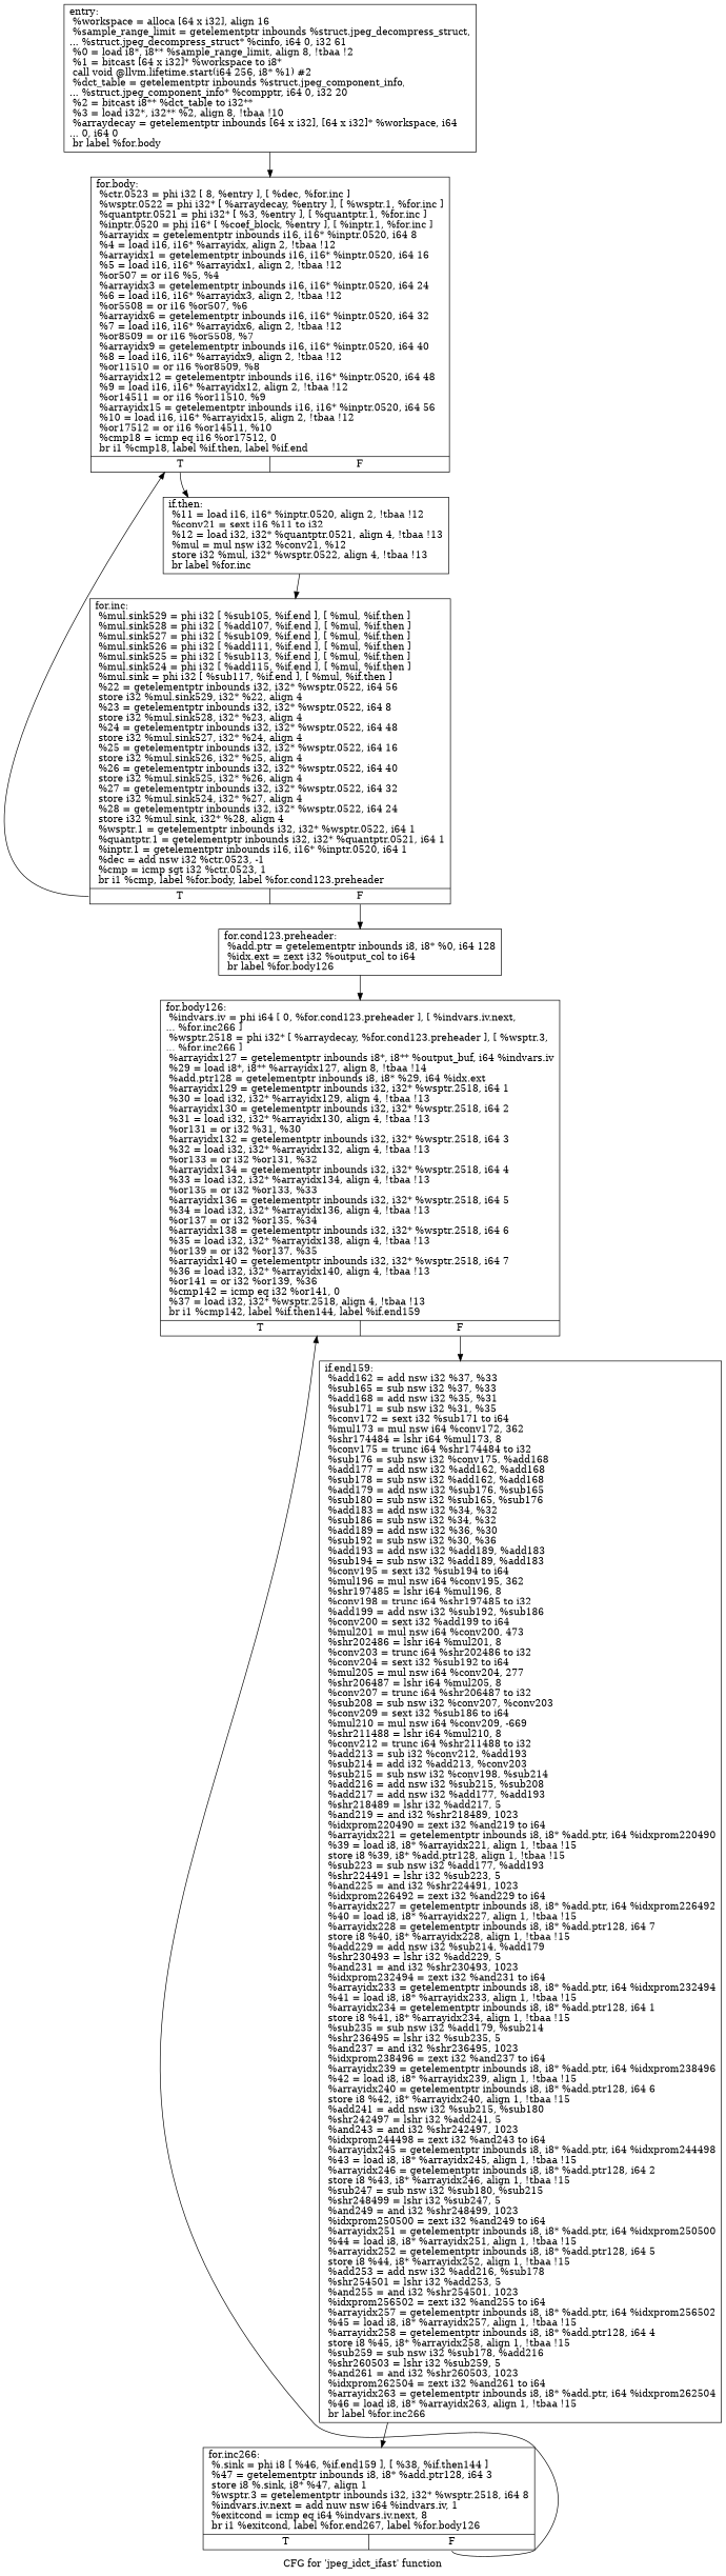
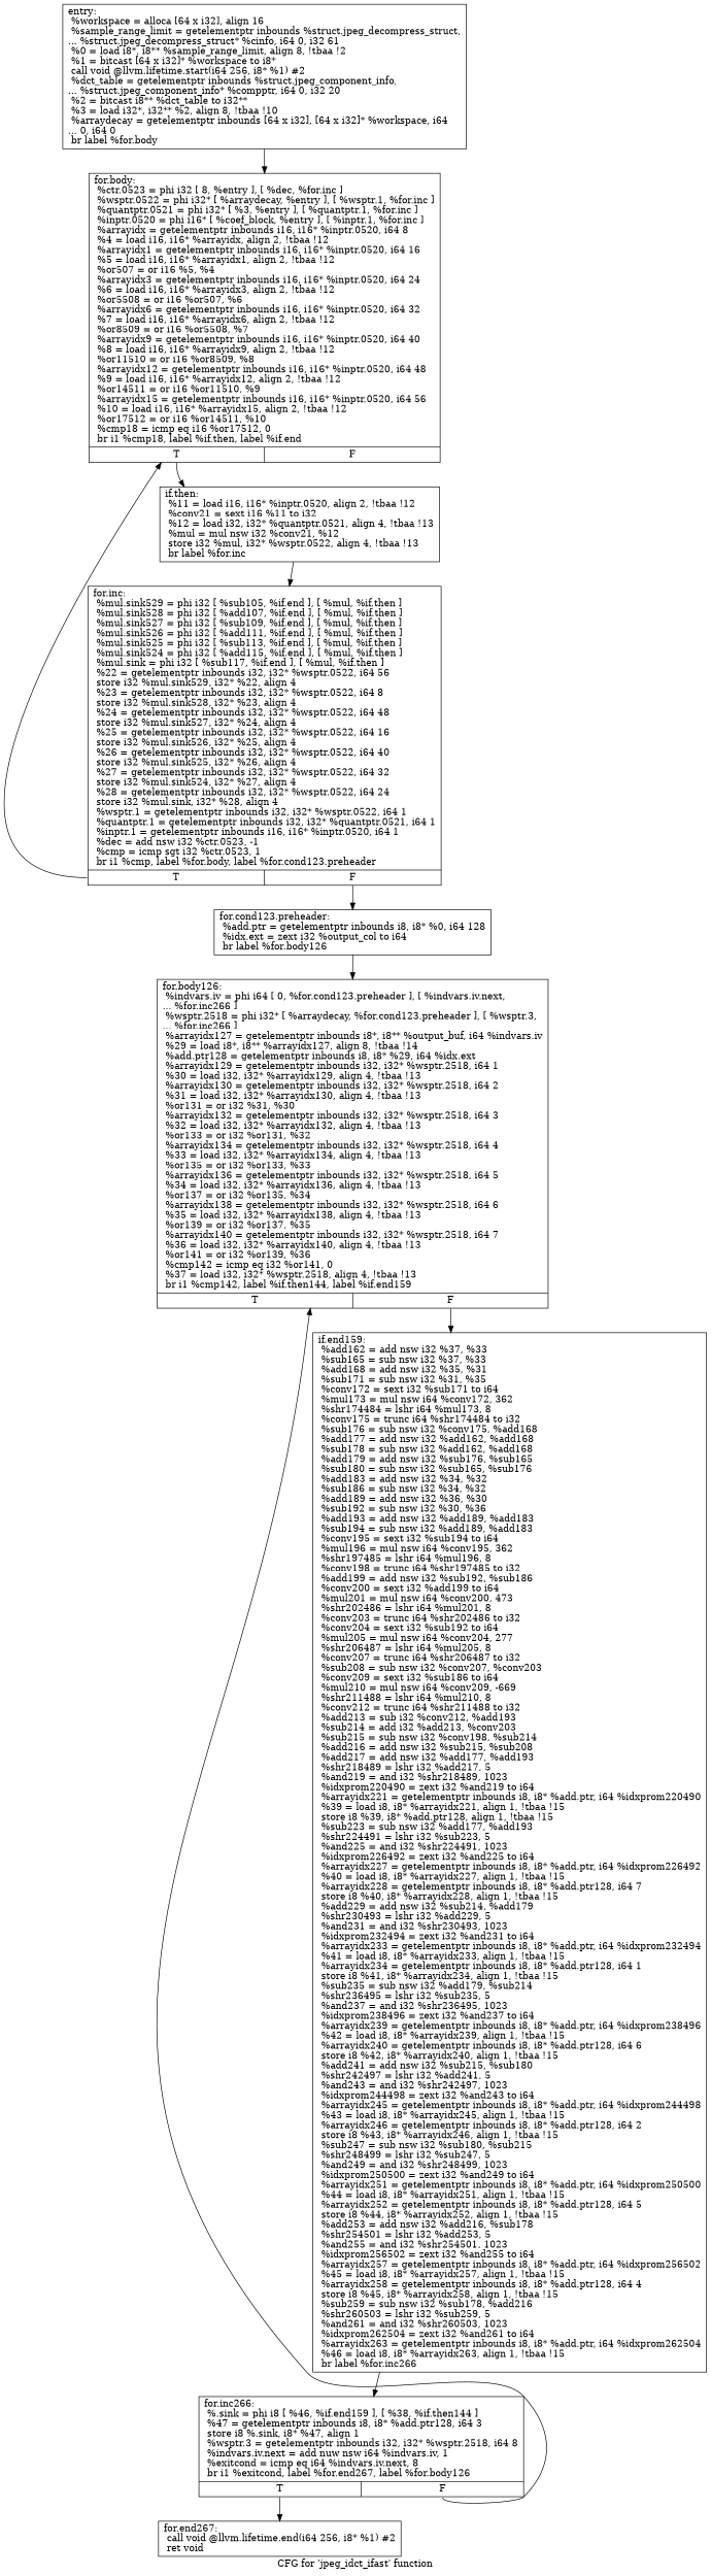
  digraph {
    label="CFG for 'jpeg_idct_ifast' function"
    node [shape=record]
    n1 [label="{entry:\l  %workspace = alloca [64 x i32], align 16\l  %sample_range_limit = getelementptr inbounds %struct.jpeg_decompress_struct,\l... %struct.jpeg_decompress_struct* %cinfo, i64 0, i32 61\l  %0 = load i8*, i8** %sample_range_limit, align 8, !tbaa !2\l  %1 = bitcast [64 x i32]* %workspace to i8*\l  call void @llvm.lifetime.start(i64 256, i8* %1) #2\l  %dct_table = getelementptr inbounds %struct.jpeg_component_info,\l... %struct.jpeg_component_info* %compptr, i64 0, i32 20\l  %2 = bitcast i8** %dct_table to i32**\l  %3 = load i32*, i32** %2, align 8, !tbaa !10\l  %arraydecay = getelementptr inbounds [64 x i32], [64 x i32]* %workspace, i64\l... 0, i64 0\l  br label %for.body\l}"]
    n2 [label="{for.body:                                         \l  %ctr.0523 = phi i32 [ 8, %entry ], [ %dec, %for.inc ]\l  %wsptr.0522 = phi i32* [ %arraydecay, %entry ], [ %wsptr.1, %for.inc ]\l  %quantptr.0521 = phi i32* [ %3, %entry ], [ %quantptr.1, %for.inc ]\l  %inptr.0520 = phi i16* [ %coef_block, %entry ], [ %inptr.1, %for.inc ]\l  %arrayidx = getelementptr inbounds i16, i16* %inptr.0520, i64 8\l  %4 = load i16, i16* %arrayidx, align 2, !tbaa !12\l  %arrayidx1 = getelementptr inbounds i16, i16* %inptr.0520, i64 16\l  %5 = load i16, i16* %arrayidx1, align 2, !tbaa !12\l  %or507 = or i16 %5, %4\l  %arrayidx3 = getelementptr inbounds i16, i16* %inptr.0520, i64 24\l  %6 = load i16, i16* %arrayidx3, align 2, !tbaa !12\l  %or5508 = or i16 %or507, %6\l  %arrayidx6 = getelementptr inbounds i16, i16* %inptr.0520, i64 32\l  %7 = load i16, i16* %arrayidx6, align 2, !tbaa !12\l  %or8509 = or i16 %or5508, %7\l  %arrayidx9 = getelementptr inbounds i16, i16* %inptr.0520, i64 40\l  %8 = load i16, i16* %arrayidx9, align 2, !tbaa !12\l  %or11510 = or i16 %or8509, %8\l  %arrayidx12 = getelementptr inbounds i16, i16* %inptr.0520, i64 48\l  %9 = load i16, i16* %arrayidx12, align 2, !tbaa !12\l  %or14511 = or i16 %or11510, %9\l  %arrayidx15 = getelementptr inbounds i16, i16* %inptr.0520, i64 56\l  %10 = load i16, i16* %arrayidx15, align 2, !tbaa !12\l  %or17512 = or i16 %or14511, %10\l  %cmp18 = icmp eq i16 %or17512, 0\l  br i1 %cmp18, label %if.then, label %if.end\l|{<s0>T|<s1>F}}"]
    n3 [label="{if.then:                                          \l  %11 = load i16, i16* %inptr.0520, align 2, !tbaa !12\l  %conv21 = sext i16 %11 to i32\l  %12 = load i32, i32* %quantptr.0521, align 4, !tbaa !13\l  %mul = mul nsw i32 %conv21, %12\l  store i32 %mul, i32* %wsptr.0522, align 4, !tbaa !13\l  br label %for.inc\l}"]
    n4 [label="{for.inc:                                          \l  %mul.sink529 = phi i32 [ %sub105, %if.end ], [ %mul, %if.then ]\l  %mul.sink528 = phi i32 [ %add107, %if.end ], [ %mul, %if.then ]\l  %mul.sink527 = phi i32 [ %sub109, %if.end ], [ %mul, %if.then ]\l  %mul.sink526 = phi i32 [ %add111, %if.end ], [ %mul, %if.then ]\l  %mul.sink525 = phi i32 [ %sub113, %if.end ], [ %mul, %if.then ]\l  %mul.sink524 = phi i32 [ %add115, %if.end ], [ %mul, %if.then ]\l  %mul.sink = phi i32 [ %sub117, %if.end ], [ %mul, %if.then ]\l  %22 = getelementptr inbounds i32, i32* %wsptr.0522, i64 56\l  store i32 %mul.sink529, i32* %22, align 4\l  %23 = getelementptr inbounds i32, i32* %wsptr.0522, i64 8\l  store i32 %mul.sink528, i32* %23, align 4\l  %24 = getelementptr inbounds i32, i32* %wsptr.0522, i64 48\l  store i32 %mul.sink527, i32* %24, align 4\l  %25 = getelementptr inbounds i32, i32* %wsptr.0522, i64 16\l  store i32 %mul.sink526, i32* %25, align 4\l  %26 = getelementptr inbounds i32, i32* %wsptr.0522, i64 40\l  store i32 %mul.sink525, i32* %26, align 4\l  %27 = getelementptr inbounds i32, i32* %wsptr.0522, i64 32\l  store i32 %mul.sink524, i32* %27, align 4\l  %28 = getelementptr inbounds i32, i32* %wsptr.0522, i64 24\l  store i32 %mul.sink, i32* %28, align 4\l  %wsptr.1 = getelementptr inbounds i32, i32* %wsptr.0522, i64 1\l  %quantptr.1 = getelementptr inbounds i32, i32* %quantptr.0521, i64 1\l  %inptr.1 = getelementptr inbounds i16, i16* %inptr.0520, i64 1\l  %dec = add nsw i32 %ctr.0523, -1\l  %cmp = icmp sgt i32 %ctr.0523, 1\l  br i1 %cmp, label %for.body, label %for.cond123.preheader\l|{<s0>T|<s1>F}}"]
    n5 [label="{for.cond123.preheader:                            \l  %add.ptr = getelementptr inbounds i8, i8* %0, i64 128\l  %idx.ext = zext i32 %output_col to i64\l  br label %for.body126\l}"]
    n6 [label="{for.body126:                                      \l  %indvars.iv = phi i64 [ 0, %for.cond123.preheader ], [ %indvars.iv.next,\l... %for.inc266 ]\l  %wsptr.2518 = phi i32* [ %arraydecay, %for.cond123.preheader ], [ %wsptr.3,\l... %for.inc266 ]\l  %arrayidx127 = getelementptr inbounds i8*, i8** %output_buf, i64 %indvars.iv\l  %29 = load i8*, i8** %arrayidx127, align 8, !tbaa !14\l  %add.ptr128 = getelementptr inbounds i8, i8* %29, i64 %idx.ext\l  %arrayidx129 = getelementptr inbounds i32, i32* %wsptr.2518, i64 1\l  %30 = load i32, i32* %arrayidx129, align 4, !tbaa !13\l  %arrayidx130 = getelementptr inbounds i32, i32* %wsptr.2518, i64 2\l  %31 = load i32, i32* %arrayidx130, align 4, !tbaa !13\l  %or131 = or i32 %31, %30\l  %arrayidx132 = getelementptr inbounds i32, i32* %wsptr.2518, i64 3\l  %32 = load i32, i32* %arrayidx132, align 4, !tbaa !13\l  %or133 = or i32 %or131, %32\l  %arrayidx134 = getelementptr inbounds i32, i32* %wsptr.2518, i64 4\l  %33 = load i32, i32* %arrayidx134, align 4, !tbaa !13\l  %or135 = or i32 %or133, %33\l  %arrayidx136 = getelementptr inbounds i32, i32* %wsptr.2518, i64 5\l  %34 = load i32, i32* %arrayidx136, align 4, !tbaa !13\l  %or137 = or i32 %or135, %34\l  %arrayidx138 = getelementptr inbounds i32, i32* %wsptr.2518, i64 6\l  %35 = load i32, i32* %arrayidx138, align 4, !tbaa !13\l  %or139 = or i32 %or137, %35\l  %arrayidx140 = getelementptr inbounds i32, i32* %wsptr.2518, i64 7\l  %36 = load i32, i32* %arrayidx140, align 4, !tbaa !13\l  %or141 = or i32 %or139, %36\l  %cmp142 = icmp eq i32 %or141, 0\l  %37 = load i32, i32* %wsptr.2518, align 4, !tbaa !13\l  br i1 %cmp142, label %if.then144, label %if.end159\l|{<s0>T|<s1>F}}"]
-   n7 [label="{if.end159:                                        \l  %add162 = add nsw i32 %37, %33\l  %sub165 = sub nsw i32 %37, %33\l  %add168 = add nsw i32 %35, %31\l  %sub171 = sub nsw i32 %31, %35\l  %conv172 = sext i32 %sub171 to i64\l  %mul173 = mul nsw i64 %conv172, 362\l  %shr174484 = lshr i64 %mul173, 8\l  %conv175 = trunc i64 %shr174484 to i32\l  %sub176 = sub nsw i32 %conv175, %add168\l  %add177 = add nsw i32 %add162, %add168\l  %sub178 = sub nsw i32 %add162, %add168\l  %add179 = add nsw i32 %sub176, %sub165\l  %sub180 = sub nsw i32 %sub165, %sub176\l  %add183 = add nsw i32 %34, %32\l  %sub186 = sub nsw i32 %34, %32\l  %add189 = add nsw i32 %36, %30\l  %sub192 = sub nsw i32 %30, %36\l  %add193 = add nsw i32 %add189, %add183\l  %sub194 = sub nsw i32 %add189, %add183\l  %conv195 = sext i32 %sub194 to i64\l  %mul196 = mul nsw i64 %conv195, 362\l  %shr197485 = lshr i64 %mul196, 8\l  %conv198 = trunc i64 %shr197485 to i32\l  %add199 = add nsw i32 %sub192, %sub186\l  %conv200 = sext i32 %add199 to i64\l  %mul201 = mul nsw i64 %conv200, 473\l  %shr202486 = lshr i64 %mul201, 8\l  %conv203 = trunc i64 %shr202486 to i32\l  %conv204 = sext i32 %sub192 to i64\l  %mul205 = mul nsw i64 %conv204, 277\l  %shr206487 = lshr i64 %mul205, 8\l  %conv207 = trunc i64 %shr206487 to i32\l  %sub208 = sub nsw i32 %conv207, %conv203\l  %conv209 = sext i32 %sub186 to i64\l  %mul210 = mul nsw i64 %conv209, -669\l  %shr211488 = lshr i64 %mul210, 8\l  %conv212 = trunc i64 %shr211488 to i32\l  %add213 = sub i32 %conv212, %add193\l  %sub214 = add i32 %add213, %conv203\l  %sub215 = sub nsw i32 %conv198, %sub214\l  %add216 = add nsw i32 %sub215, %sub208\l  %add217 = add nsw i32 %add177, %add193\l  %shr218489 = lshr i32 %add217, 5\l  %and219 = and i32 %shr218489, 1023\l  %idxprom220490 = zext i32 %and219 to i64\l  %arrayidx221 = getelementptr inbounds i8, i8* %add.ptr, i64 %idxprom220490\l  %39 = load i8, i8* %arrayidx221, align 1, !tbaa !15\l  store i8 %39, i8* %add.ptr128, align 1, !tbaa !15\l  %sub223 = sub nsw i32 %add177, %add193\l  %shr224491 = lshr i32 %sub223, 5\l  %and225 = and i32 %shr224491, 1023\l  %idxprom226492 = zext i32 %and229 to i64\l  %arrayidx227 = getelementptr inbounds i8, i8* %add.ptr, i64 %idxprom226492\l  %40 = load i8, i8* %arrayidx227, align 1, !tbaa !15\l  %arrayidx228 = getelementptr inbounds i8, i8* %add.ptr128, i64 7\l  store i8 %40, i8* %arrayidx228, align 1, !tbaa !15\l  %add229 = add nsw i32 %sub214, %add179\l  %shr230493 = lshr i32 %add229, 5\l  %and231 = and i32 %shr230493, 1023\l  %idxprom232494 = zext i32 %and231 to i64\l  %arrayidx233 = getelementptr inbounds i8, i8* %add.ptr, i64 %idxprom232494\l  %41 = load i8, i8* %arrayidx233, align 1, !tbaa !15\l  %arrayidx234 = getelementptr inbounds i8, i8* %add.ptr128, i64 1\l  store i8 %41, i8* %arrayidx234, align 1, !tbaa !15\l  %sub235 = sub nsw i32 %add179, %sub214\l  %shr236495 = lshr i32 %sub235, 5\l  %and237 = and i32 %shr236495, 1023\l  %idxprom238496 = zext i32 %and237 to i64\l  %arrayidx239 = getelementptr inbounds i8, i8* %add.ptr, i64 %idxprom238496\l  %42 = load i8, i8* %arrayidx239, align 1, !tbaa !15\l  %arrayidx240 = getelementptr inbounds i8, i8* %add.ptr128, i64 6\l  store i8 %42, i8* %arrayidx240, align 1, !tbaa !15\l  %add241 = add nsw i32 %sub215, %sub180\l  %shr242497 = lshr i32 %add241, 5\l  %and243 = and i32 %shr242497, 1023\l  %idxprom244498 = zext i32 %and243 to i64\l  %arrayidx245 = getelementptr inbounds i8, i8* %add.ptr, i64 %idxprom244498\l  %43 = load i8, i8* %arrayidx245, align 1, !tbaa !15\l  %arrayidx246 = getelementptr inbounds i8, i8* %add.ptr128, i64 2\l  store i8 %43, i8* %arrayidx246, align 1, !tbaa !15\l  %sub247 = sub nsw i32 %sub180, %sub215\l  %shr248499 = lshr i32 %sub247, 5\l  %and249 = and i32 %shr248499, 1023\l  %idxprom250500 = zext i32 %and249 to i64\l  %arrayidx251 = getelementptr inbounds i8, i8* %add.ptr, i64 %idxprom250500\l  %44 = load i8, i8* %arrayidx251, align 1, !tbaa !15\l  %arrayidx252 = getelementptr inbounds i8, i8* %add.ptr128, i64 5\l  store i8 %44, i8* %arrayidx252, align 1, !tbaa !15\l  %add253 = add nsw i32 %add216, %sub178\l  %shr254501 = lshr i32 %add253, 5\l  %and255 = and i32 %shr254501, 1023\l  %idxprom256502 = zext i32 %and255 to i64\l  %arrayidx257 = getelementptr inbounds i8, i8* %add.ptr, i64 %idxprom256502\l  %45 = load i8, i8* %arrayidx257, align 1, !tbaa !15\l  %arrayidx258 = getelementptr inbounds i8, i8* %add.ptr128, i64 4\l  store i8 %45, i8* %arrayidx258, align 1, !tbaa !15\l  %sub259 = sub nsw i32 %sub178, %add216\l  %shr260503 = lshr i32 %sub259, 5\l  %and261 = and i32 %shr260503, 1023\l  %idxprom262504 = zext i32 %and261 to i64\l  %arrayidx263 = getelementptr inbounds i8, i8* %add.ptr, i64 %idxprom262504\l  %46 = load i8, i8* %arrayidx263, align 1, !tbaa !15\l  br label %for.inc266\l}"]
+   n7 [label="{if.end159:                                        \l  %add162 = add nsw i32 %37, %33\l  %sub165 = sub nsw i32 %37, %33\l  %add168 = add nsw i32 %35, %31\l  %sub171 = sub nsw i32 %31, %35\l  %conv172 = sext i32 %sub171 to i64\l  %mul173 = mul nsw i64 %conv172, 362\l  %shr174484 = lshr i64 %mul173, 8\l  %conv175 = trunc i64 %shr174484 to i32\l  %sub176 = sub nsw i32 %conv175, %add168\l  %add177 = add nsw i32 %add162, %add168\l  %sub178 = sub nsw i32 %add162, %add168\l  %add179 = add nsw i32 %sub176, %sub165\l  %sub180 = sub nsw i32 %sub165, %sub176\l  %add183 = add nsw i32 %34, %32\l  %sub186 = sub nsw i32 %34, %32\l  %add189 = add nsw i32 %36, %30\l  %sub192 = sub nsw i32 %30, %36\l  %add193 = add nsw i32 %add189, %add183\l  %sub194 = sub nsw i32 %add189, %add183\l  %conv195 = sext i32 %sub194 to i64\l  %mul196 = mul nsw i64 %conv195, 362\l  %shr197485 = lshr i64 %mul196, 8\l  %conv198 = trunc i64 %shr197485 to i32\l  %add199 = add nsw i32 %sub192, %sub186\l  %conv200 = sext i32 %add199 to i64\l  %mul201 = mul nsw i64 %conv200, 473\l  %shr202486 = lshr i64 %mul201, 8\l  %conv203 = trunc i64 %shr202486 to i32\l  %conv204 = sext i32 %sub192 to i64\l  %mul205 = mul nsw i64 %conv204, 277\l  %shr206487 = lshr i64 %mul205, 8\l  %conv207 = trunc i64 %shr206487 to i32\l  %sub208 = sub nsw i32 %conv207, %conv203\l  %conv209 = sext i32 %sub186 to i64\l  %mul210 = mul nsw i64 %conv209, -669\l  %shr211488 = lshr i64 %mul210, 8\l  %conv212 = trunc i64 %shr211488 to i32\l  %add213 = sub i32 %conv212, %add193\l  %sub214 = add i32 %add213, %conv203\l  %sub215 = sub nsw i32 %conv198, %sub214\l  %add216 = add nsw i32 %sub215, %sub208\l  %add217 = add nsw i32 %add177, %add193\l  %shr218489 = lshr i32 %add217, 5\l  %and219 = and i32 %shr218489, 1023\l  %idxprom220490 = zext i32 %and219 to i64\l  %arrayidx221 = getelementptr inbounds i8, i8* %add.ptr, i64 %idxprom220490\l  %39 = load i8, i8* %arrayidx221, align 1, !tbaa !15\l  store i8 %39, i8* %add.ptr128, align 1, !tbaa !15\l  %sub223 = sub nsw i32 %add177, %add193\l  %shr224491 = lshr i32 %sub223, 5\l  %and225 = and i32 %shr224491, 1023\l  %idxprom226492 = zext i32 %and225 to i64\l  %arrayidx227 = getelementptr inbounds i8, i8* %add.ptr, i64 %idxprom226492\l  %40 = load i8, i8* %arrayidx227, align 1, !tbaa !15\l  %arrayidx228 = getelementptr inbounds i8, i8* %add.ptr128, i64 7\l  store i8 %40, i8* %arrayidx228, align 1, !tbaa !15\l  %add229 = add nsw i32 %sub214, %add179\l  %shr230493 = lshr i32 %add229, 5\l  %and231 = and i32 %shr230493, 1023\l  %idxprom232494 = zext i32 %and231 to i64\l  %arrayidx233 = getelementptr inbounds i8, i8* %add.ptr, i64 %idxprom232494\l  %41 = load i8, i8* %arrayidx233, align 1, !tbaa !15\l  %arrayidx234 = getelementptr inbounds i8, i8* %add.ptr128, i64 1\l  store i8 %41, i8* %arrayidx234, align 1, !tbaa !15\l  %sub235 = sub nsw i32 %add179, %sub214\l  %shr236495 = lshr i32 %sub235, 5\l  %and237 = and i32 %shr236495, 1023\l  %idxprom238496 = zext i32 %and237 to i64\l  %arrayidx239 = getelementptr inbounds i8, i8* %add.ptr, i64 %idxprom238496\l  %42 = load i8, i8* %arrayidx239, align 1, !tbaa !15\l  %arrayidx240 = getelementptr inbounds i8, i8* %add.ptr128, i64 6\l  store i8 %42, i8* %arrayidx240, align 1, !tbaa !15\l  %add241 = add nsw i32 %sub215, %sub180\l  %shr242497 = lshr i32 %add241, 5\l  %and243 = and i32 %shr242497, 1023\l  %idxprom244498 = zext i32 %and243 to i64\l  %arrayidx245 = getelementptr inbounds i8, i8* %add.ptr, i64 %idxprom244498\l  %43 = load i8, i8* %arrayidx245, align 1, !tbaa !15\l  %arrayidx246 = getelementptr inbounds i8, i8* %add.ptr128, i64 2\l  store i8 %43, i8* %arrayidx246, align 1, !tbaa !15\l  %sub247 = sub nsw i32 %sub180, %sub215\l  %shr248499 = lshr i32 %sub247, 5\l  %and249 = and i32 %shr248499, 1023\l  %idxprom250500 = zext i32 %and249 to i64\l  %arrayidx251 = getelementptr inbounds i8, i8* %add.ptr, i64 %idxprom250500\l  %44 = load i8, i8* %arrayidx251, align 1, !tbaa !15\l  %arrayidx252 = getelementptr inbounds i8, i8* %add.ptr128, i64 5\l  store i8 %44, i8* %arrayidx252, align 1, !tbaa !15\l  %add253 = add nsw i32 %add216, %sub178\l  %shr254501 = lshr i32 %add253, 5\l  %and255 = and i32 %shr254501, 1023\l  %idxprom256502 = zext i32 %and255 to i64\l  %arrayidx257 = getelementptr inbounds i8, i8* %add.ptr, i64 %idxprom256502\l  %45 = load i8, i8* %arrayidx257, align 1, !tbaa !15\l  %arrayidx258 = getelementptr inbounds i8, i8* %add.ptr128, i64 4\l  store i8 %45, i8* %arrayidx258, align 1, !tbaa !15\l  %sub259 = sub nsw i32 %sub178, %add216\l  %shr260503 = lshr i32 %sub259, 5\l  %and261 = and i32 %shr260503, 1023\l  %idxprom262504 = zext i32 %and261 to i64\l  %arrayidx263 = getelementptr inbounds i8, i8* %add.ptr, i64 %idxprom262504\l  %46 = load i8, i8* %arrayidx263, align 1, !tbaa !15\l  br label %for.inc266\l}"]
    n8 [label="{for.inc266:                                       \l  %.sink = phi i8 [ %46, %if.end159 ], [ %38, %if.then144 ]\l  %47 = getelementptr inbounds i8, i8* %add.ptr128, i64 3\l  store i8 %.sink, i8* %47, align 1\l  %wsptr.3 = getelementptr inbounds i32, i32* %wsptr.2518, i64 8\l  %indvars.iv.next = add nuw nsw i64 %indvars.iv, 1\l  %exitcond = icmp eq i64 %indvars.iv.next, 8\l  br i1 %exitcond, label %for.end267, label %for.body126\l|{<s0>T|<s1>F}}"]
+   n9 [label="{for.end267:                                       \l  call void @llvm.lifetime.end(i64 256, i8* %1) #2\l  ret void\l}"]
    n1 -> n2
    n2 -> n3 [tailport=s0]
    n3 -> n4
    n4 -> n2 [tailport=s0]
    n4 -> n5 [tailport=s1]
    n5 -> n6
    n6 -> n7 [tailport=s1]
    n7 -> n8
    n8 -> n6 [tailport=s1]
+   n8 -> n9 [tailport=s0]
  }
